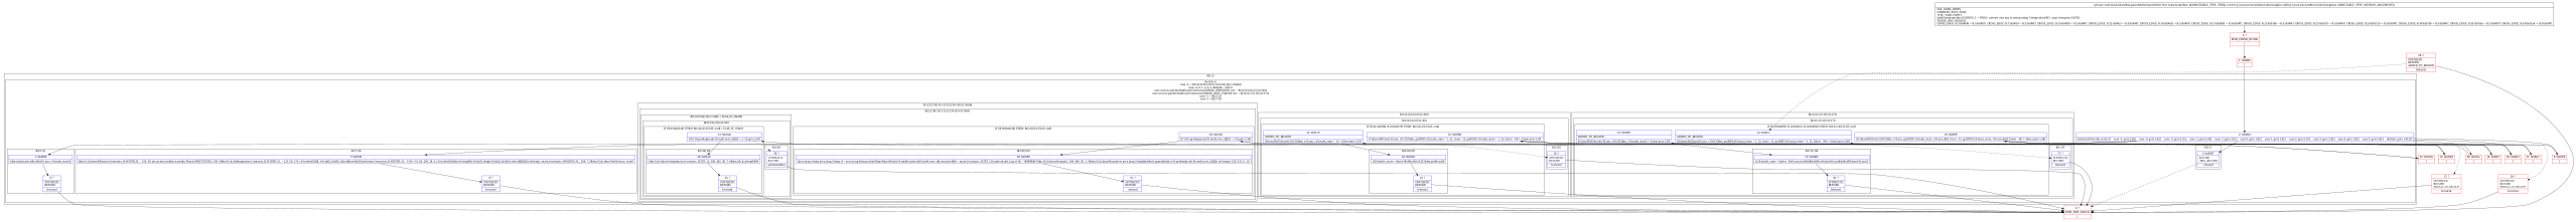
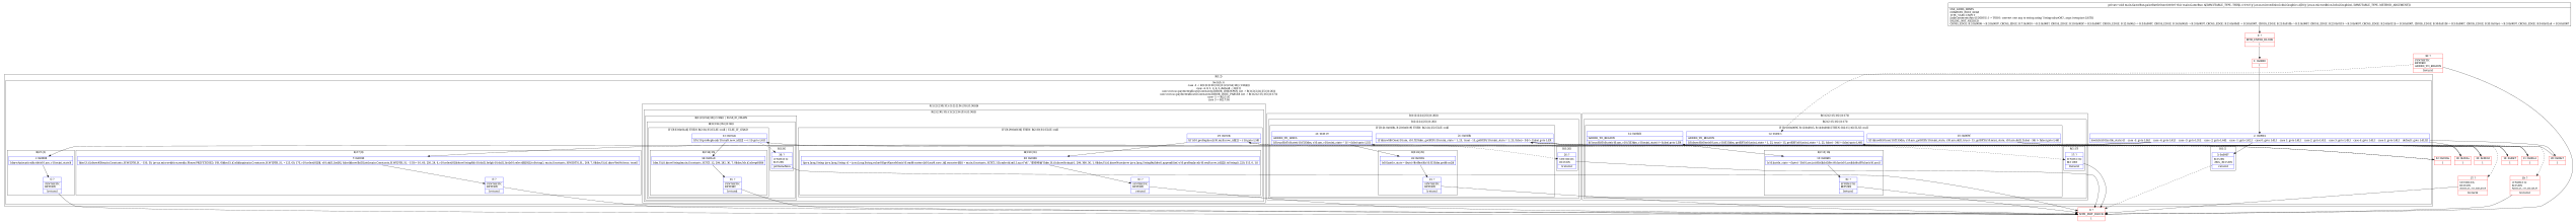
  digraph {
    fontname="Noto Serif"
    node [color=blue fontname="Noto Serif" shape=record]
    edge [fontname="Noto Serif"]
    n1 [label="{30\:\ 0x0138|ljava.lang.String java.lang.String r1 = java.lang.String.valueOf(getNameMon(r10.myMonsters[r10.myB.now_id].monster[0])) + main.Constants_H.TXT_11landroid.util.Log.e(\"sk\", \"获得经验\")ldm.Ui.i().drawString(r1, 204, 308, 36, 1, 0)ldm.Ui.i().drawNum(new java.lang.StringBuilder().append((int) r10.proReplace[r10.myB.now_id][2]).toString(), 220, 315, 0, 1)l}"]
    n2 [label="{31\:\ ?|SYNTHETIC\lRETURN\l|lreturnl}"]
    n3 [label="{29\:\ 0x0136|lif (r10.proReplace[r10.myB.now_id][2] \> (\-1)) goto L58l}"]
    n4 [label="{34\:\ 0x01a8|ldm.Ui.i().drawString(main.Constants_H.TXT_12, 204, 282, 36, 7, 0)ldm.Ms.i().sleep(600)l}"]
    n5 [label="{35\:\ ?|SYNTHETIC\lRETURN\l|lreturnl}"]
    n6 [label="{33\:\ 0x01a6|lif (r10.proReplace[r10.myB.now_id][2] == (\-1)) goto L61l}"]
    n7 [label="{36\:\ ?|SYNTHETIC\lRETURN\l|getNameMon}"]
    n8 [label="{3\:\ 0x0007|RETURN\lORIG_RETURN\l|lreturnl}"]
    n9 [label="{24\:\ 0x011b|lr10.battle_state = (byte) 9leffectR(r10.f133dm.getMon())l}"]
    n10 [label="{25\:\ ?|SYNTHETIC\lRETURN\l|lreturnl}"]
    n11 [label="{21\:\ 0x010b|lif (drawHitOne(r10.am, r10.f133dm, getBXY(r10.mini_state ^ 1, 25, true) \- 15, getBXY(r10.mini_state ^ 1, 25, false) \- 34) != false) goto L53l}"]
-   n12 [label="{23\:\ 0x0119|ADDED_TO_REGION\l|lif (runHitToState(r10.f133dm, r10.am, r10.mini_state ^ 1) != false) goto L55l}"]
+   n12 [label="{23\:\ 0x0119|ADDED_TO_LINES\l|lif (runHitToState(r10.f133dm, r10.am, r10.mini_state ^ 1) != false) goto L55l}"]
    n13 [label="{26\:\ ?|SYNTHETIC\lRETURN\l|lreturnl}"]
    n14 [label="{15\:\ 0x00d3|lr10.battle_state = (byte) \-3lr10.am.initHit()ldoEffectValue(r10.am)ldoBuffValue(r10.am)l}"]
    n15 [label="{16\:\ ?|SYNTHETIC\lRETURN\l|lreturnl}"]
    n16 [label="{10\:\ 0x009f|lif (drawHitOne(r10.f133dm, r10.am, getBXY(r10.mini_state, r10.am.skill, true) \- 15, getBXY(r10.mini_state, r10.am.skill, false) \- 34) != false) goto L46l}"]
    n17 [label="{12\:\ 0x00c5|ADDED_TO_REGION\l|lif (drawHitOne(r10.am, r10.f133dm, getBXY(r10.mini_state ^ 1, 25, true) \- 15, getBXY(r10.mini_state ^ 1, 25, false) \- 34) != false) goto L48l}"]
    n18 [label="{14\:\ 0x00d1|ADDED_TO_REGION\l|lif (runHitToState(r10.am, r10.f133dm, r10.mini_state) != false) goto L50l}"]
    n19 [label="{17\:\ ?|SYNTHETIC\lRETURN\l|lreturnl}"]
    n20 [label="{5\:\ 0x0008|ldrawAnimationBattle(r10.am, r10.mini_state)l}"]
    n21 [label="{6\:\ ?|SYNTHETIC\lRETURN\l|lreturnl}"]
    n22 [label="{7\:\ 0x0010|ldm.Ui.i().drawK0(main.Constants_H.WIDTH_H_ \- 150, 50, javax.microedition.media.Player.PREFETCHED, 193, 0)ldm.Ui.i().sliding(main.Constants_H.WIDTH_H_ + 125, 60, 173, r10.select[0][0], r10.skill_list[8], false)ldrawSkillList((main.Constants_H.WIDTH_H_ \- 150) + 10, 60, 250, 28, 6, r10.select[0])lshowStringM(r10.skill_help[r10.skill_list[r10.select[0][0]]].toString(), main.Constants_H.WIDTH_H_, 269, 7, 0)ldm.Ui.i().drawYesNo(true, true)l}"]
    n23 [label="{8\:\ ?|SYNTHETIC\lRETURN\l|lreturnl}"]
    n24 [label="{2\:\ 0x0004|lswitch(r10.battle_state) \{l    case \-5: goto L56;l    case \-4: goto L41;l    case \-3: goto L51;l    case \-2: goto L44;l    case \-1: goto L42;l    case 0: goto L41;l    case 1: goto L41;l    case 2: goto L41;l    case 3: goto L43;l    case 4: goto L41;l    case 5: goto L41;l    default: goto L41;l\}l}"]
    n25 [color=red label="{4\:\ ?|MTH_EXIT_BLOCK\l|l}"]
    n26 [color=red label="{32\:\ 0x019a|l}"]
    n27 [color=red label="{22\:\ 0x010d|l}"]
    n28 [color=red label="{27\:\ ?|SYNTHETIC\lRETURN\lADDED_TO_REGION\l|lreturnl}"]
    n29 [color=red label="{11\:\ 0x00a1|l}"]
    n30 [color=red label="{19\:\ ?|SYNTHETIC\lRETURN\lADDED_TO_REGION\l|lreturnl}"]
    n31 [color=red label="{13\:\ 0x00c7|l}"]
-   n32 [color=red label="{9\:\ 0x007b|l}"]
    n33 [color=red label="{20\:\ 0x00e7|l}"]
    n34 [color=red label="{28\:\ 0x012a|l}"]
    n35 [color=red label="{18\:\ ?|SYNTHETIC\lRETURN\lADDED_TO_REGION\l|lreturnl}"]
    n36 [color=red label="{0\:\ ?|MTH_ENTER_BLOCK\l|l}"]
    n37 [color=red label="{1\:\ 0x0000|l}"]
    n38 [label="{private void main.GameRun.paintBattleState((r10v0 'this' main.GameRun A[IMMUTABLE_TYPE, THIS]), (r11v0 'g' javax.microedition.lcdui.Graphics A[D('g' javax.microedition.lcdui.Graphics), IMMUTABLE_TYPE, METHOD_ARGUMENT]))  | USE_LINES_HINTS\lCOMPUTE_POST_DOM\lTYPE_VARS: EMPTY\lJadxCommentsAttr\{l DEBUG: l \-\> TODO: convert one arg to string using `String.valueOf()`, args: (wrap:int:CAST)\}\lINLINE_NOT_NEEDED\lCROSS_EDGE: B:5:0x0008 \-\> B:3:0x0007, CROSS_EDGE: B:7:0x0010 \-\> B:3:0x0007, CROSS_EDGE: B:10:0x009f \-\> B:3:0x0007, CROSS_EDGE: B:12:0x00c5 \-\> B:3:0x0007, CROSS_EDGE: B:14:0x00d1 \-\> B:3:0x0007, CROSS_EDGE: B:15:0x00d3 \-\> B:3:0x0007, CROSS_EDGE: B:21:0x010b \-\> B:3:0x0007, CROSS_EDGE: B:23:0x0119 \-\> B:3:0x0007, CROSS_EDGE: B:24:0x011b \-\> B:3:0x0007, CROSS_EDGE: B:30:0x0138 \-\> B:3:0x0007, CROSS_EDGE: B:33:0x01a6 \-\> B:3:0x0007, CROSS_EDGE: B:34:0x01a8 \-\> B:3:0x0007\l}" color=""]
    subgraph cluster_1 {
      label="R(1:2)"
      subgraph cluster_2 {
        label="Switch: 6\n case -5 -> R(1:(2:(2:30|31)|(1:(2:(2:34|35)|(1:36)))))\n case -4, 0, 1, 2, 4, 5, default -> R(1:3)\n case com.uc.paymentsdk.util.Constants.ERROR_UNKNOWN :int -> R(1:(2:(2:24|25)|(1:26)))\n case com.uc.paymentsdk.util.Constants.ERROR_CODE_PARSER :int -> R(1:(2:(2:15|16)|(1:17)))\n case -1 -> R(2:5|6)\n case 3 -> R(2:7|8)"
        n24
        subgraph cluster_3 {
          label="R(1:(2:(2:30|31)|(1:(2:(2:34|35)|(1:36)))))"
          subgraph cluster_4 {
            label="R(2:(2:30|31)|(1:(2:(2:34|35)|(1:36))))"
            subgraph cluster_5 {
              label="IF [B:29:0x0136] THEN: R(2:30|31) ELSE: null"
              n3
              subgraph cluster_6 {
                label="R(2:30|31)"
                n1
                n2
              }
            }
            subgraph cluster_7 {
              label="R(1:(2:(2:34|35)|(1:36))) | ELSE_IF_CHAIN\l"
              subgraph cluster_8 {
                label="R(2:(2:34|35)|(1:36))"
                subgraph cluster_9 {
                  label="IF [B:33:0x01a6] THEN: R(2:34|35) ELSE: null | ELSE_IF_CHAIN\l"
                  n6
                  subgraph cluster_10 {
                    label="R(2:34|35)"
                    n4
                    n5
                  }
                }
                subgraph cluster_11 {
                  label="R(1:36)"
                  n7
                }
              }
            }
          }
        }
        subgraph cluster_12 {
          label="R(1:3)"
          n8
        }
        subgraph cluster_13 {
          label="R(1:(2:(2:24|25)|(1:26)))"
          subgraph cluster_14 {
            label="R(2:(2:24|25)|(1:26))"
            subgraph cluster_15 {
              label="IF [B:21:0x010b, B:23:0x0119] THEN: R(2:24|25) ELSE: null"
              n11
              n12
              subgraph cluster_16 {
                label="R(2:24|25)"
                n9
                n10
              }
            }
            subgraph cluster_17 {
              label="R(1:26)"
              n13
            }
          }
        }
        subgraph cluster_18 {
          label="R(1:(2:(2:15|16)|(1:17)))"
          subgraph cluster_19 {
            label="R(2:(2:15|16)|(1:17))"
            subgraph cluster_20 {
              label="IF [B:10:0x009f, B:12:0x00c5, B:14:0x00d1] THEN: R(2:15|16) ELSE: null"
              n16
              n17
              n18
              subgraph cluster_21 {
                label="R(2:15|16)"
                n14
                n15
              }
            }
            subgraph cluster_22 {
              label="R(1:17)"
              n19
            }
          }
        }
        subgraph cluster_23 {
          label="R(2:5|6)"
          n20
          n21
        }
        subgraph cluster_24 {
          label="R(2:7|8)"
          n22
          n23
        }
      }
    }
    n1 -> n2
    n2 -> n25
    n3 -> n1
    n3 -> n26 [style=dashed]
    n4 -> n5
    n5 -> n25
    n6 -> n4
    n6 -> n7 [style=dashed]
    n7 -> n25
    n8 -> n25 [style=dashed]
    n9 -> n10
    n10 -> n25
    n11 -> n27
    n11 -> n28 [style=dashed]
    n12 -> n9
    n12 -> n13 [style=dashed]
    n13 -> n25
    n14 -> n15
    n15 -> n25
    n16 -> n29
    n16 -> n30 [style=dashed]
    n17 -> n31
    n18 -> n14
    n18 -> n19 [style=dashed]
    n19 -> n25
    n20 -> n21
    n21 -> n25
    n22 -> n23
    n23 -> n25
    n24 -> n8
    n24 -> n20
    n24 -> n22
-   n24 -> n32
    n24 -> n33
    n24 -> n34
    n26 -> n6
    n27 -> n12
    n28 -> n25
    n29 -> n17
    n30 -> n25
    n31 -> n18
-   n32 -> n16
    n33 -> n11
    n34 -> n3
    n35 -> n17 [style=dashed]
    n35 -> n25
    n36 -> n37
    n37 -> n24
    n38 -> n36
  }
